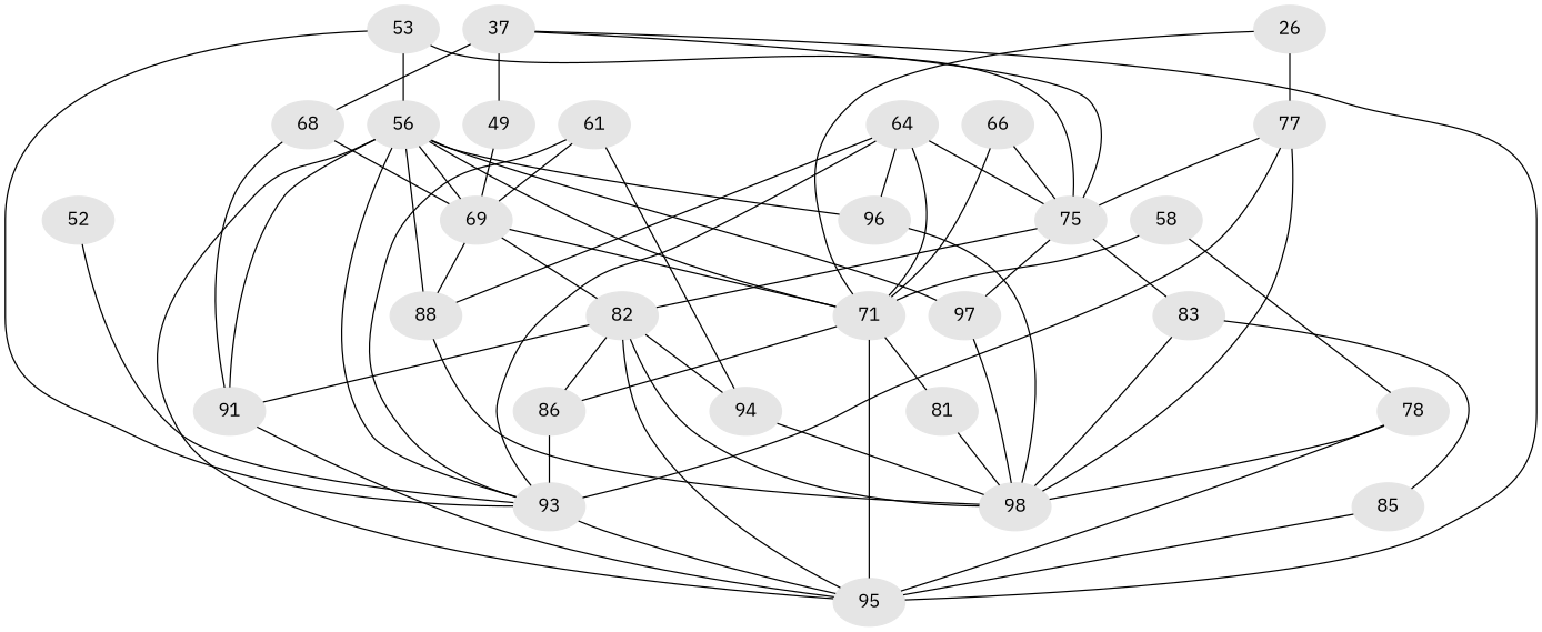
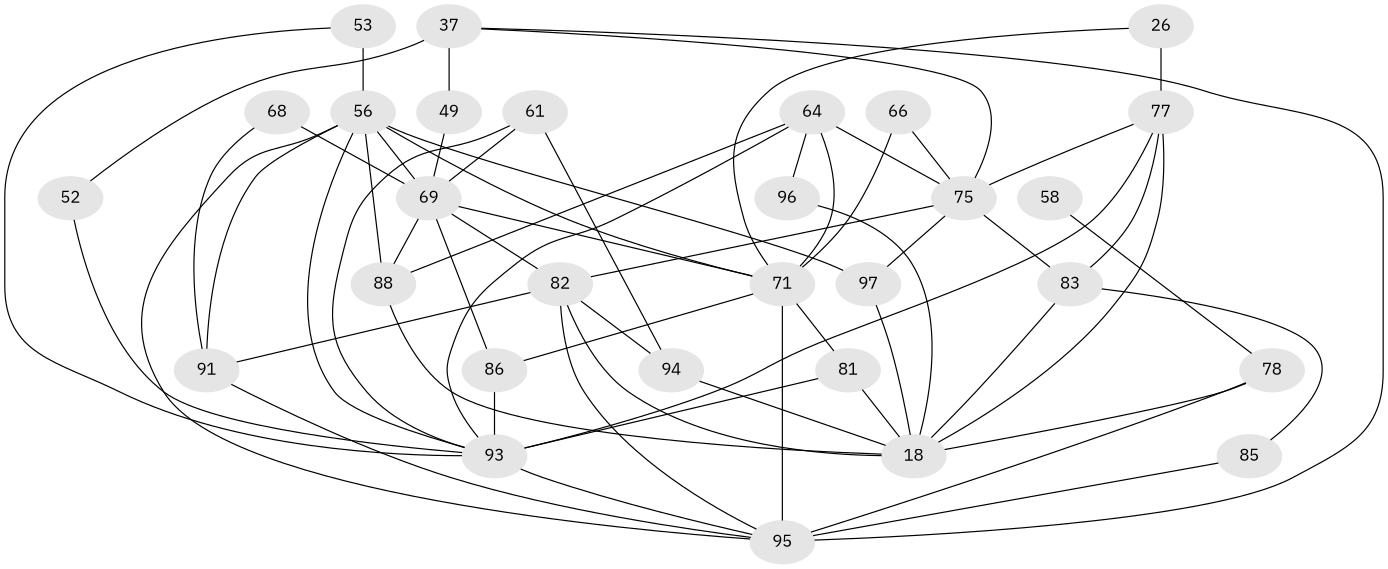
  graph {
    fontname="IBM Plex Sans"
    node [color=gray90 fontname="IBM Plex Sans" style=filled]
    edge [fontname="IBM Plex Sans"]
    26 [super="+3"]
    71 [super="+22+30+60+46"]
    77 [super="+41+27+62"]
    95 [super="+5+76+92"]
    81 [super="+32+36"]
    86
    75 [super="+20+73"]
    93 [super="+11+70"]
    83 [super="+19"]
-   98 [super="+21+84+90"]
+   98 [super="+21+84+90" label=18]
    37
    49
    52 [super="+50"]
    69 [super="+23+57+54"]
    97 [super="+31+89"]
    82 [super="+9+72+40+65"]
    88 [super="+48+79+87+67"]
    53 [super="+38"]
    56 [super="+34+44"]
    91 [super="+4+24"]
    96
    58
    78 [super="+55"]
    61
    94 [super="+25"]
    64 [super="+29"]
    66
    68
    85
    26 -- 71
    26 -- 77 [weight=2]
    71 -- 95 [weight=5]
    71 -- 81 [weight=2]
    71 -- 86
    77 -- 75 [weight=2]
    77 -- 93
+   77 -- 83 [weight=2]
    77 -- 98 [weight=5]
+   81 -- 93 [weight=2]
    81 -- 98 [weight=2]
    86 -- 93 [weight=2]
    75 -- 83 [weight=2]
    75 -- 97
    75 -- 82
    93 -- 95 [weight=3]
    83 -- 98 [weight=2]
    83 -- 85
    37 -- 95
    37 -- 75
    37 -- 49
-   37 -- 68 [weight=2]
+   37 -- 52 [weight=2]
    49 -- 69
    52 -- 93 [weight=2]
    69 -- 71 [weight=3]
    69 -- 82 [weight=3]
    69 -- 88 [weight=2]
    97 -- 98
    82 -- 95
-   82 -- 86
+   69 -- 86
    82 -- 98 [weight=3]
    82 -- 91 [weight=2]
    82 -- 94
    88 -- 98 [weight=2]
-   53 -- 75 [weight=2]
    53 -- 93
    53 -- 56 [weight=2]
    56 -- 71 [weight=2]
    56 -- 95
    56 -- 93
    56 -- 69
    56 -- 97 [weight=5]
    56 -- 88 [weight=3]
    56 -- 91 [weight=3]
-   56 -- 96
    91 -- 95
    96 -- 98
-   58 -- 71
    58 -- 78 [weight=2]
    78 -- 95 [weight=5]
    78 -- 98
    61 -- 93 [weight=2]
    61 -- 69
    61 -- 94 [weight=2]
    94 -- 98 [weight=2]
    64 -- 71 [weight=3]
    64 -- 75 [weight=3]
    64 -- 93
    64 -- 88 [weight=2]
    64 -- 96
    66 -- 71
    66 -- 75
    68 -- 69 [weight=2]
    68 -- 91 [weight=2]
    85 -- 95
  }
